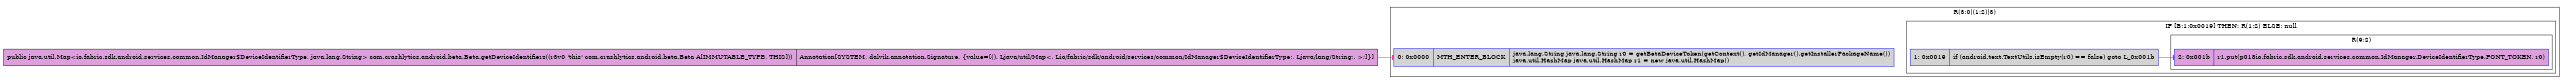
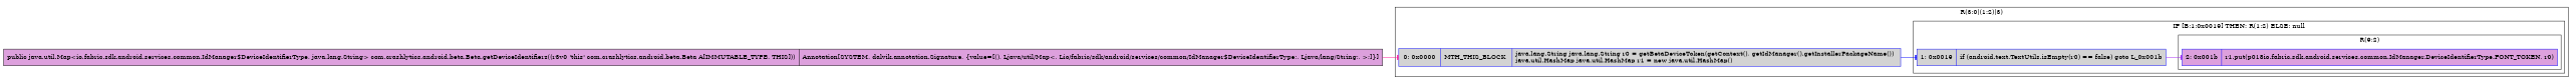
  digraph {
    rankdir=LR
    node [color=blue fillcolor=plum shape=record style=filled]
    edge [arrowhead=tee]
    n1 [label="{2\:\ 0x001b|r1.put(p018io.fabric.sdk.android.services.common.IdManager.DeviceIdentifierType.FONT_TOKEN, r0)\l}"]
    n2 [fillcolor=lightgrey label="{1\:\ 0x0019|if (android.text.TextUtils.isEmpty(r0) == false) goto L_0x001b\l}"]
-   n3 [fillcolor=lightgrey label="{0\:\ 0x0000|MTH_ENTER_BLOCK\l|java.lang.String java.lang.String r0 = getBetaDeviceToken(getContext(), getIdManager().getInstallerPackageName())\ljava.util.HashMap java.util.HashMap r1 = new java.util.HashMap()\l}"]
+   n3 [fillcolor=lightgrey label="{0\:\ 0x0000|MTH_THIS_BLOCK\l|java.lang.String java.lang.String r0 = getBetaDeviceToken(getContext(), getIdManager().getInstallerPackageName())\ljava.util.HashMap java.util.HashMap r1 = new java.util.HashMap()\l}"]
    n4 [label="{public java.util.Map\<io.fabric.sdk.android.services.common.IdManager$DeviceIdentifierType, java.lang.String\> com.crashlytics.android.beta.Beta.getDeviceIdentifiers((r3v0 'this' com.crashlytics.android.beta.Beta A[IMMUTABLE_TYPE, THIS]))  | Annotation[SYSTEM, dalvik.annotation.Signature, \{value=[(), Ljava\/util\/Map\<, Lio\/fabric\/sdk\/android\/services\/common\/IdManager$DeviceIdentifierType;, Ljava\/lang\/String;, \>;]\}]\l}" color=""]
    subgraph cluster_1 {
      label="R(3:0|(1:2)|3)"
      n3
      subgraph cluster_2 {
        label="IF [B:1:0x0019] THEN: R(1:2) ELSE: null"
        n2
        subgraph cluster_3 {
          label="R(9:2)"
          n1
        }
      }
    }
    n2 -> n1 [color=purple]
+   n3 -> n2 [color=blue]
    n4 -> n3 [color=deeppink]
  }
